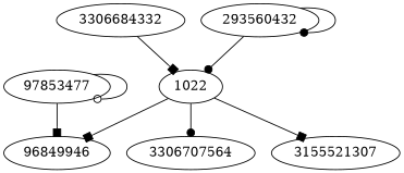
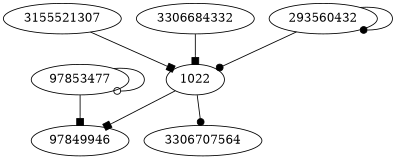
  digraph {
    edge [arrowhead=box]
    97853477
-   97849946 [label=96849946]
+   97849946
    1022
    3306707564
    3155521307
    3306684332
    293560432
    97853477 -> 97853477 [arrowhead=odot]
    97853477 -> 97849946
    1022 -> 97849946
    1022 -> 3306707564 [arrowhead=dot]
-   1022 -> 3155521307
+   3155521307 -> 1022
    3306684332 -> 1022
    293560432 -> 1022 [arrowhead=dot]
    293560432 -> 293560432 [arrowhead=dot]
  }
